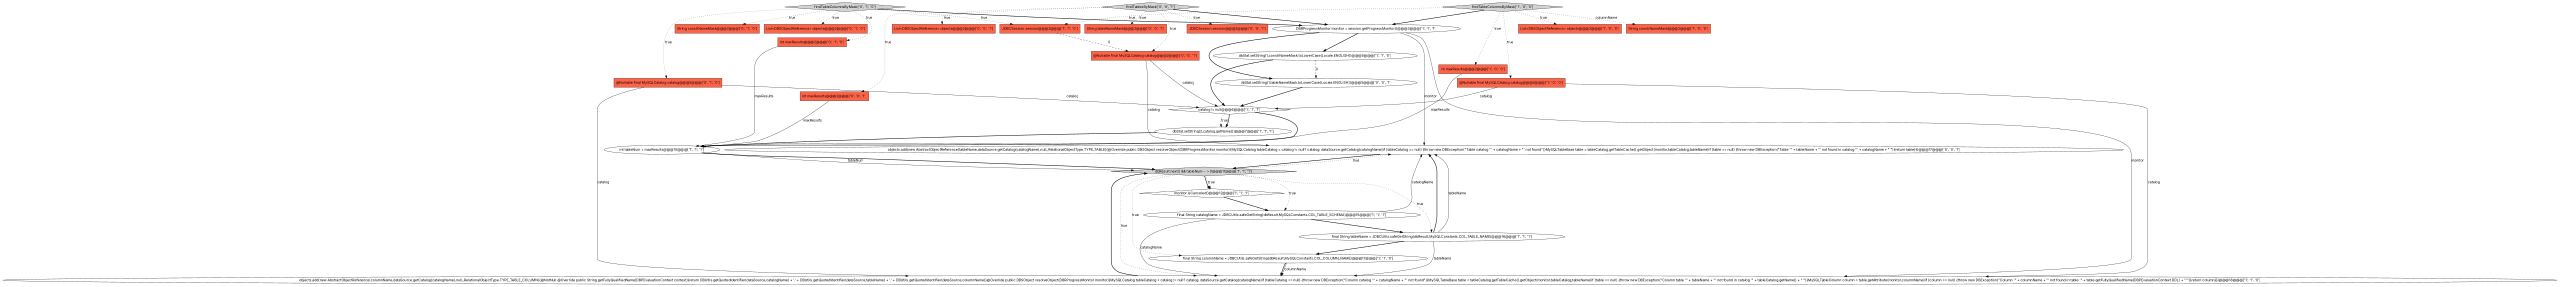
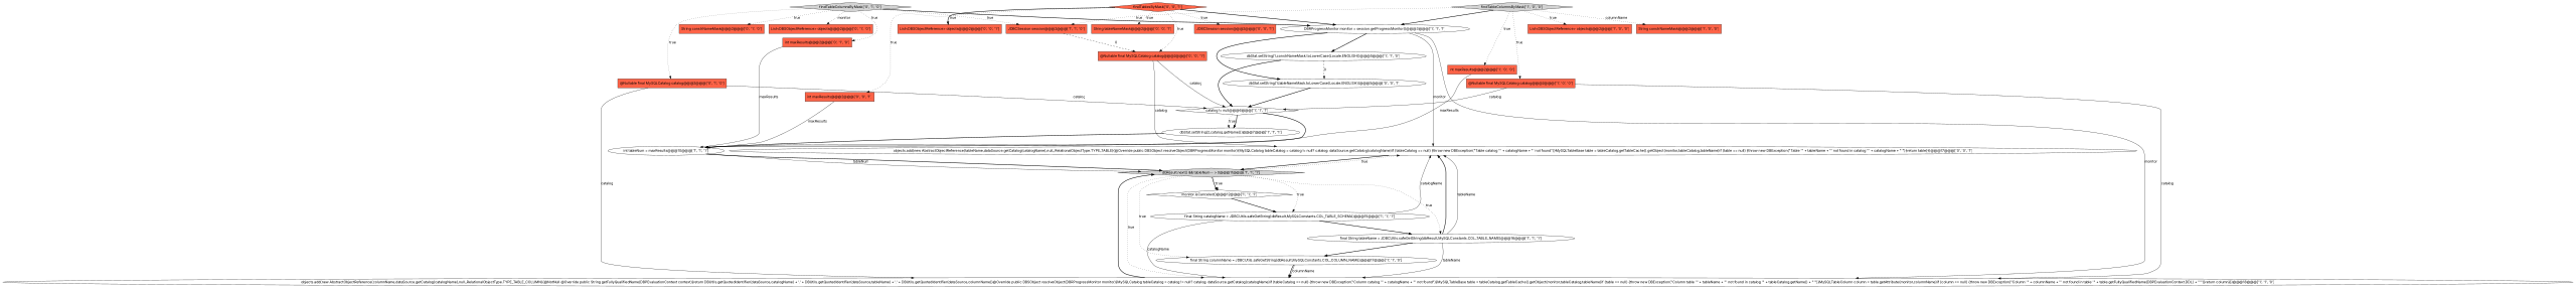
  digraph {
    fontname=Inter
    node [fillcolor=tomato fontname=Inter shape=box style=filled]
    edge [fontname=Inter style=dotted]
    n1 [fillcolor=lightgray label="findTableColumnsByMask['0', '1', '0']" shape=diamond]
    n2 [label="String constrNameMask@@@2@@@['0', '1', '0']"]
    n3 [fillcolor=white label="DBRProgressMonitor monitor = session.getProgressMonitor()@@@3@@@['1', '1', '1']" shape=ellipse]
    n4 [label="int maxResults@@@2@@@['0', '1', '0']"]
    n5 [label="List<DBSObjectReference> objects@@@2@@@['0', '1', '0']"]
    n6 [label="@Nullable final MySQLCatalog catalog@@@2@@@['0', '1', '0']"]
    n7 [label="JDBCSession session@@@2@@@['1', '1', '0']"]
    n8 [fillcolor=white label="objects.add(new AbstractObjectReference(tableName,dataSource.getCatalog(catalogName),null,,RelationalObjectType.TYPE_TABLE){@Override public DBSObject resolveObject(DBRProgressMonitor monitor){MySQLCatalog tableCatalog = catalog != null? catalog: dataSource.getCatalog(catalogName)if (tableCatalog == null) {throw new DBException(\"Table catalog '\" + catalogName + \"' not found\")}MySQLTableBase table = tableCatalog.getTableCache().getObject(monitor,tableCatalog,tableName)if (table == null) {throw new DBException(\"Table '\" + tableName + \"' not found in catalog '\" + catalogName + \"'\")}return table}})@@@17@@@['0', '0', '1']" shape=ellipse]
    n9 [fillcolor=white label="objects.add(new AbstractObjectReference(columnName,dataSource.getCatalog(catalogName),null,,RelationalObjectType.TYPE_TABLE_COLUMN){@NotNull @Override public String getFullyQualifiedName(DBPEvaluationContext context){return DBUtils.getQuotedIdentifier(dataSource,catalogName) + '.' + DBUtils.getQuotedIdentifier(dataSource,tableName) + '.' + DBUtils.getQuotedIdentifier(dataSource,columnName)}@Override public DBSObject resolveObject(DBRProgressMonitor monitor){MySQLCatalog tableCatalog = catalog != null? catalog: dataSource.getCatalog(catalogName)if (tableCatalog == null) {throw new DBException(\"Column catalog '\" + catalogName + \"' not found\")}MySQLTableBase table = tableCatalog.getTableCache().getObject(monitor,tableCatalog,tableName)if (table == null) {throw new DBException(\"Column table '\" + tableName + \"' not found in catalog '\" + tableCatalog.getName() + \"'\")}MySQLTableColumn column = table.getAttribute(monitor,columnName)if (column == null) {throw new DBException(\"Column '\" + columnName + \"' not found in table '\" + table.getFullyQualifiedName(DBPEvaluationContext.DDL) + \"'\")}return column}})@@@18@@@['1', '1', '0']" shape=ellipse]
    n10 [fillcolor=white label="dbStat.setString(1,constrNameMask.toLowerCase(Locale.ENGLISH))@@@5@@@['1', '1', '0']" shape=ellipse]
    n11 [fillcolor=white label="dbStat.setString(1,tableNameMask.toLowerCase(Locale.ENGLISH))@@@5@@@['0', '0', '1']" shape=ellipse]
    n12 [fillcolor=white label="int tableNum = maxResults@@@10@@@['1', '1', '1']" shape=ellipse]
    n13 [fillcolor=white label="catalog != null@@@6@@@['1', '1', '1']" shape=diamond]
    n14 [label="@Nullable final MySQLCatalog catalog@@@2@@@['0', '0', '1']"]
    n15 [fillcolor=white label="final String catalogName = JDBCUtils.safeGetString(dbResult,MySQLConstants.COL_TABLE_SCHEMA)@@@15@@@['1', '1', '1']" shape=ellipse]
    n16 [fillcolor=white label="final String tableName = JDBCUtils.safeGetString(dbResult,MySQLConstants.COL_TABLE_NAME)@@@16@@@['1', '1', '1']" shape=ellipse]
    n17 [fillcolor=lightgray label="dbResult.next() && tableNum-- > 0@@@11@@@['1', '1', '1']" shape=diamond]
    n18 [fillcolor=white label="final String columnName = JDBCUtils.safeGetString(dbResult,MySQLConstants.COL_COLUMN_NAME)@@@17@@@['1', '1', '0']" shape=ellipse]
    n19 [label="List<DBSObjectReference> objects@@@2@@@['1', '0', '0']"]
    n20 [label="int maxResults@@@2@@@['1', '0', '0']"]
    n21 [fillcolor=white label="monitor.isCanceled()@@@12@@@['1', '1', '1']" shape=diamond]
    n22 [fillcolor=white label="dbStat.setString(2,catalog.getName())@@@7@@@['1', '1', '1']" shape=ellipse]
    n23 [label="String constrNameMask@@@2@@@['1', '0', '0']"]
    n24 [label="@Nullable final MySQLCatalog catalog@@@2@@@['1', '0', '0']"]
    n25 [label="List<DBSObjectReference> objects@@@2@@@['0', '0', '1']"]
-   n26 [fillcolor=lightgray label="findTablesByMask['0', '0', '1']" shape=diamond]
+   n26 [label="findTablesByMask['0', '0', '1']" shape=diamond]
    n27 [label="int maxResults@@@2@@@['0', '0', '1']"]
    n28 [label="String tableNameMask@@@2@@@['0', '0', '1']"]
    n29 [label="JDBCSession session@@@2@@@['0', '0', '1']"]
    n30 [fillcolor=lightgray label="findTableColumnsByMask['1', '0', '0']" shape=diamond]
    n1 -> n2 [label=true]
    n1 -> n3 [style=bold]
    n1 -> n4 [label=true]
-   n1 -> n5 [label=true]
+   n1 -> n5 [label=monitor]
    n1 -> n6 [label=true]
    n1 -> n7 [label=true]
    n3 -> n8 [label=monitor style=solid]
    n3 -> n9 [label=monitor style=solid]
    n3 -> n10 [style=bold]
    n3 -> n11 [style=bold]
    n4 -> n12 [label=maxResults style=solid]
    n6 -> n9 [label=catalog style=solid]
    n6 -> n13 [label=catalog style=solid]
    n7 -> n14 [label=0 style=dashed]
    n8 -> n17 [style=bold]
    n9 -> n17 [style=bold]
    n10 -> n11 [label=0 style=dashed]
    n10 -> n13 [style=bold]
    n11 -> n13 [style=bold]
    n12 -> n17 [style=bold]
    n12 -> n17 [label=tableNum style=solid]
    n13 -> n12 [style=bold]
    n13 -> n22 [label=true]
    n13 -> n22 [style=bold]
    n14 -> n8 [label=catalog style=solid]
    n14 -> n13 [label=catalog style=solid]
    n15 -> n8 [label=catalogName style=solid]
    n15 -> n9 [label=catalogName style=solid]
    n15 -> n16 [style=bold]
    n16 -> n8 [style=bold]
    n16 -> n8 [label=tableName style=solid]
    n16 -> n9 [label=tableName style=solid]
    n16 -> n18 [style=bold]
    n17 -> n8 [label=true]
    n17 -> n9 [label=true]
    n17 -> n15 [label=true]
    n17 -> n16 [label=true]
    n17 -> n18 [label=true]
    n17 -> n21 [label=true]
    n17 -> n21 [style=bold]
    n18 -> n9 [label=columnName style=solid]
    n18 -> n9 [style=bold]
    n20 -> n12 [label=maxResults style=solid]
    n21 -> n15 [style=bold]
    n22 -> n12 [style=bold]
    n24 -> n9 [label=catalog style=solid]
    n24 -> n13 [label=catalog style=solid]
    n26 -> n3 [style=bold]
    n26 -> n14 [label=true]
-   n26 -> n25 [label=true]
+   n26 -> n25 [label=true style=bold]
    n26 -> n27 [label=true]
    n26 -> n28 [label=true]
    n26 -> n29 [label=true]
    n27 -> n12 [label=maxResults style=solid]
    n30 -> n3 [style=bold]
    n30 -> n7 [label=true]
    n30 -> n19 [label=true]
    n30 -> n20 [label=true]
    n30 -> n23 [label=columnName]
    n30 -> n24 [label=true]
  }
